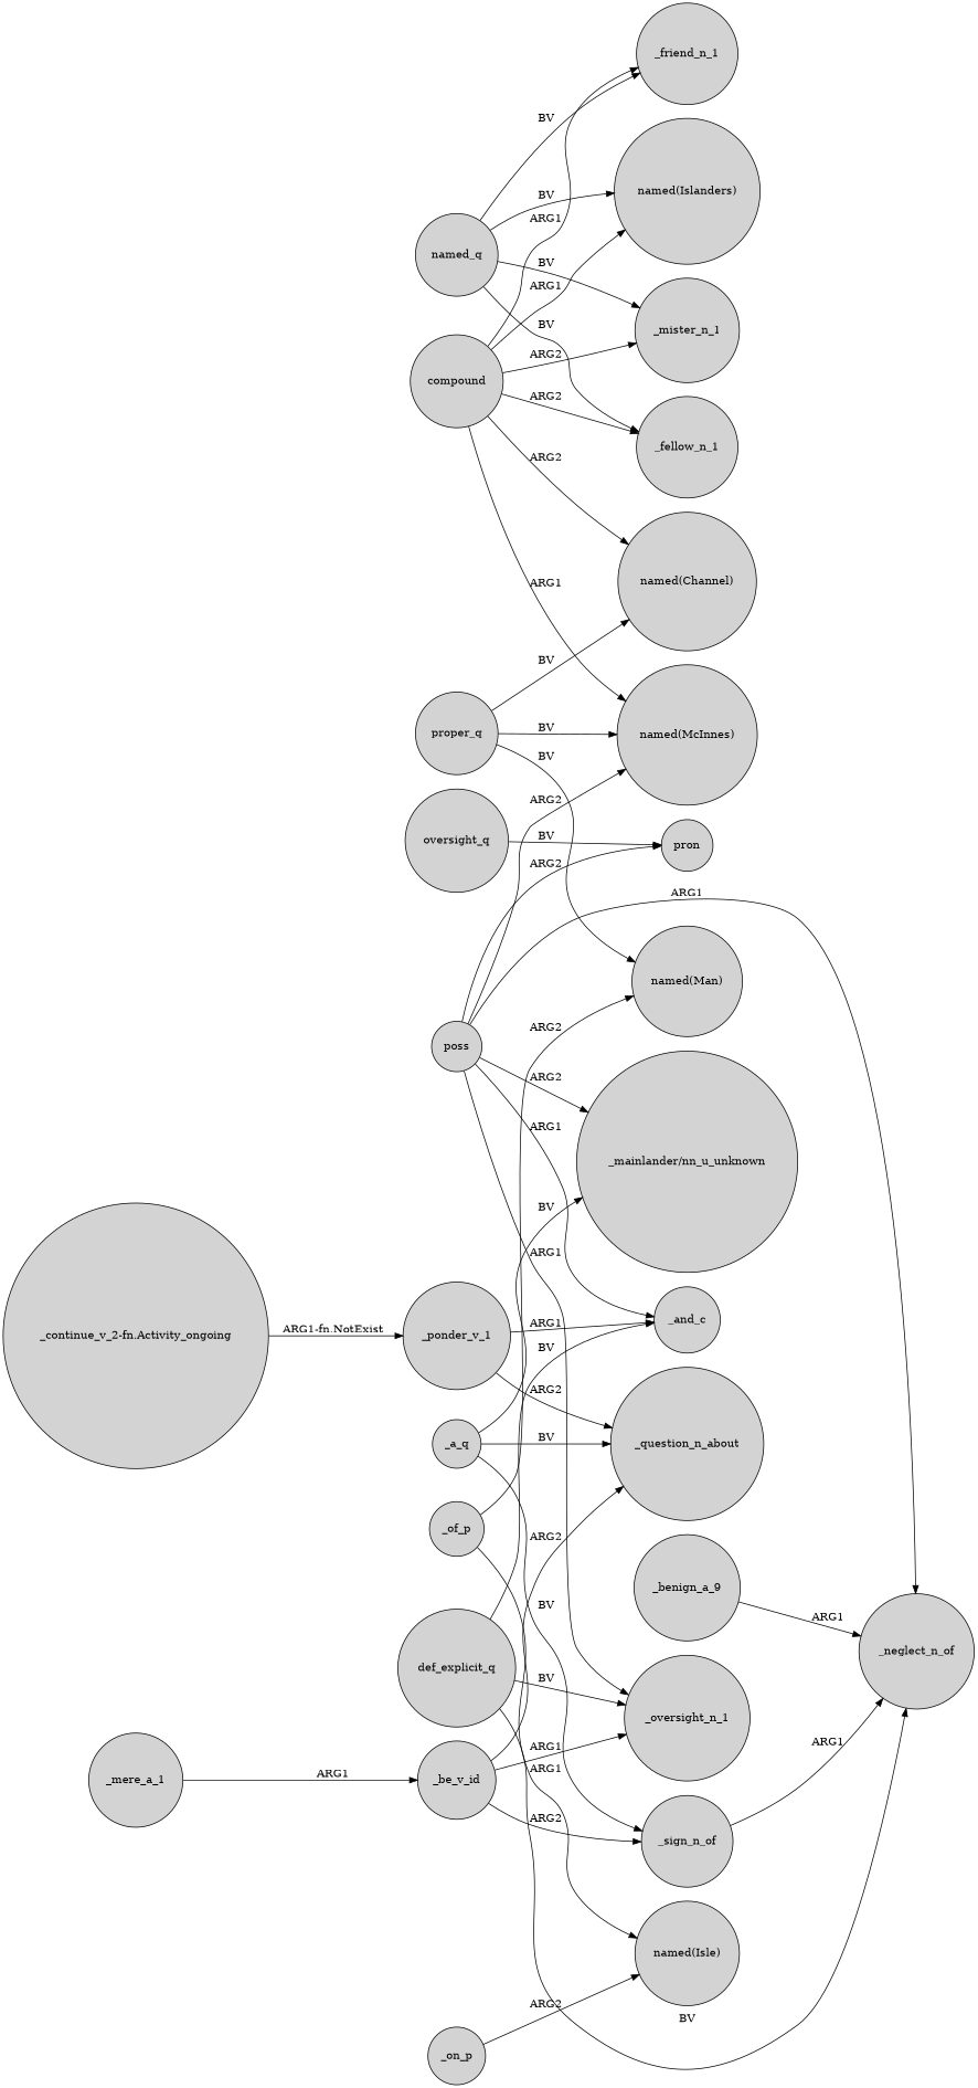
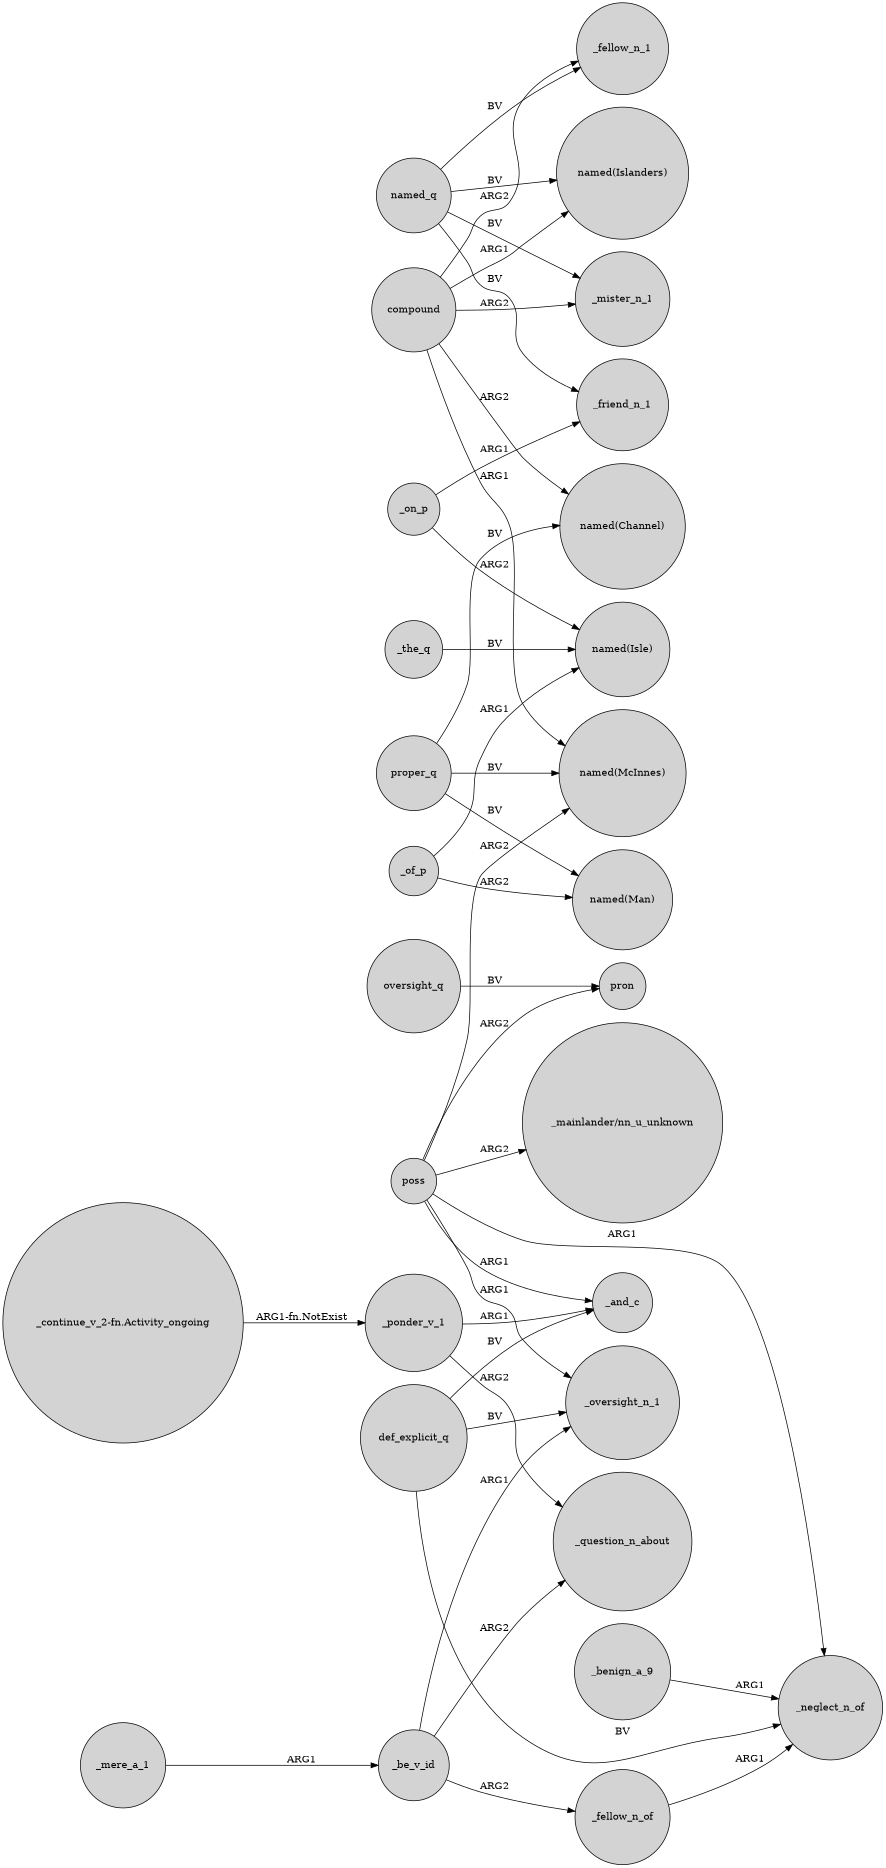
  digraph {
    rankdir=LR
    node [shape=circle style=filled]
    compound
    "named(Islanders)"
    "named(McInnes)"
    _fellow_n_1
    _mister_n_1
    "named(Channel)"
    poss
    pron
    _and_c
    "_mainlander/nn_u_unknown"
    _neglect_n_of
    _oversight_n_1
    "_continue_v_2-fn.Activity_ongoing"
    _ponder_v_1
    _question_n_about
    _of_p
    "named(Isle)"
    "named(Man)"
-   _a_q
-   _sign_n_of
+   _sign_n_of [label=_fellow_n_of]
    def_explicit_q
    _be_v_id
    _on_p
    _friend_n_1
    n25 [label=named_q]
    n26 [label=oversight_q]
    n27 [label=_benign_a_9]
    proper_q
+   _the_q
    _mere_a_1
    compound -> "named(Islanders)" [label=ARG1]
    compound -> "named(McInnes)" [label=ARG1]
    compound -> _fellow_n_1 [label=ARG2]
    compound -> _mister_n_1 [label=ARG2]
    compound -> "named(Channel)" [label=ARG2]
    poss -> "named(McInnes)" [label=ARG2]
    poss -> pron [label=ARG2]
    poss -> _and_c [label=ARG1]
    poss -> "_mainlander/nn_u_unknown" [label=ARG2]
    poss -> _neglect_n_of [label=ARG1]
    poss -> _oversight_n_1 [label=ARG1]
    "_continue_v_2-fn.Activity_ongoing" -> _ponder_v_1 [label="ARG1-fn.NotExist"]
    _ponder_v_1 -> _and_c [label=ARG1]
    _ponder_v_1 -> _question_n_about [label=ARG2]
    _of_p -> "named(Isle)" [label=ARG1]
    _of_p -> "named(Man)" [label=ARG2]
-   _a_q -> "_mainlander/nn_u_unknown" [label=BV]
-   _a_q -> _question_n_about [label=BV]
-   _a_q -> _sign_n_of [label=BV]
    _sign_n_of -> _neglect_n_of [label=ARG1]
    def_explicit_q -> _and_c [label=BV]
    def_explicit_q -> _neglect_n_of [label=BV]
    def_explicit_q -> _oversight_n_1 [label=BV]
    _be_v_id -> _oversight_n_1 [label=ARG1]
    _be_v_id -> _question_n_about [label=ARG2]
    _be_v_id -> _sign_n_of [label=ARG2]
    _on_p -> "named(Isle)" [label=ARG2]
-   compound -> _friend_n_1 [label=ARG1]
+   _on_p -> _friend_n_1 [label=ARG1]
    n25 -> "named(Islanders)" [label=BV]
    n25 -> _fellow_n_1 [label=BV]
    n25 -> _mister_n_1 [label=BV]
    n25 -> _friend_n_1 [label=BV]
    n26 -> pron [label=BV]
    n27 -> _neglect_n_of [label=ARG1]
    proper_q -> "named(McInnes)" [label=BV]
    proper_q -> "named(Channel)" [label=BV]
    proper_q -> "named(Man)" [label=BV]
+   _the_q -> "named(Isle)" [label=BV]
    _mere_a_1 -> _be_v_id [label=ARG1]
  }
